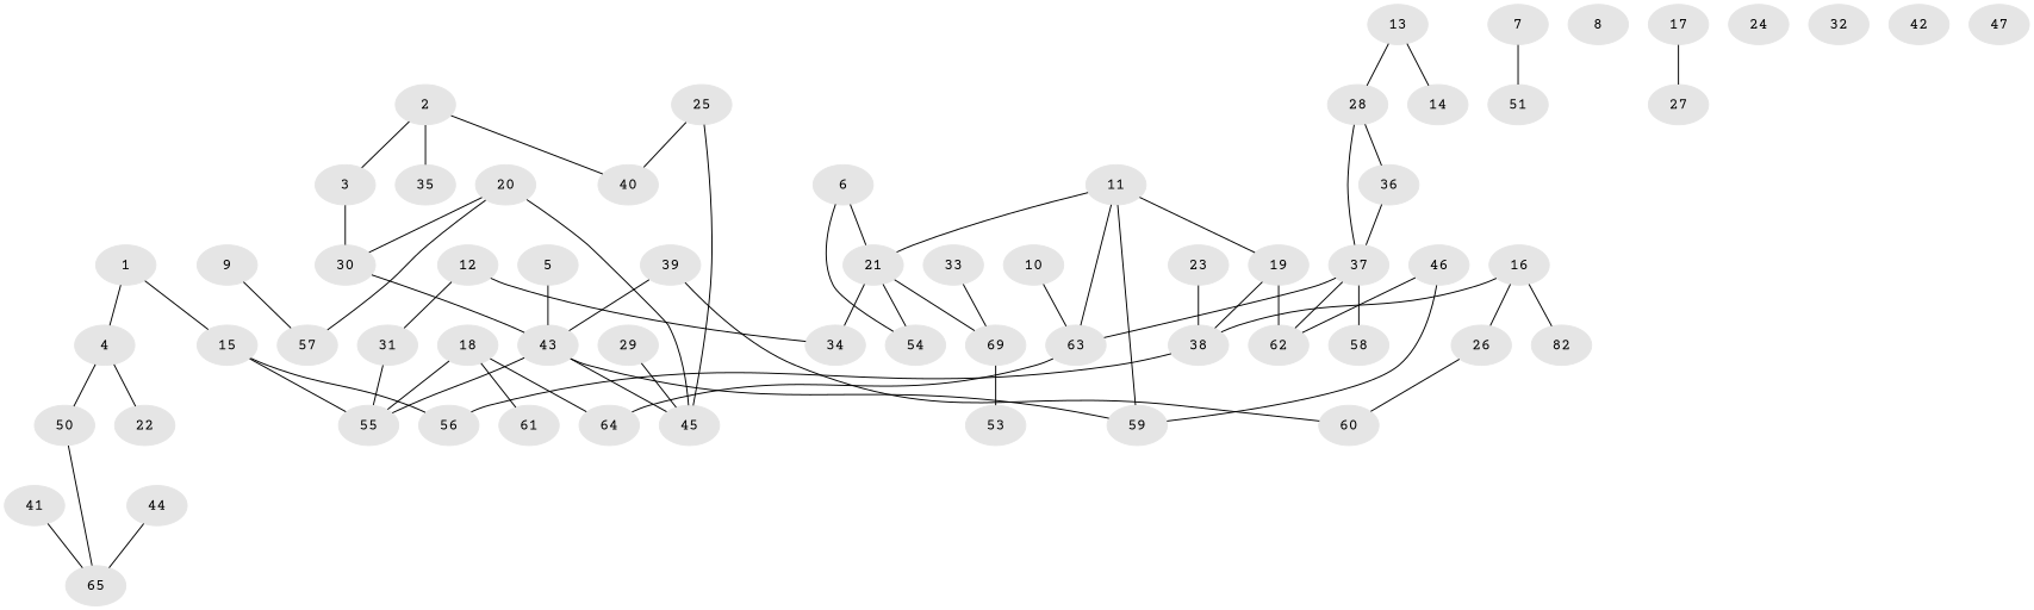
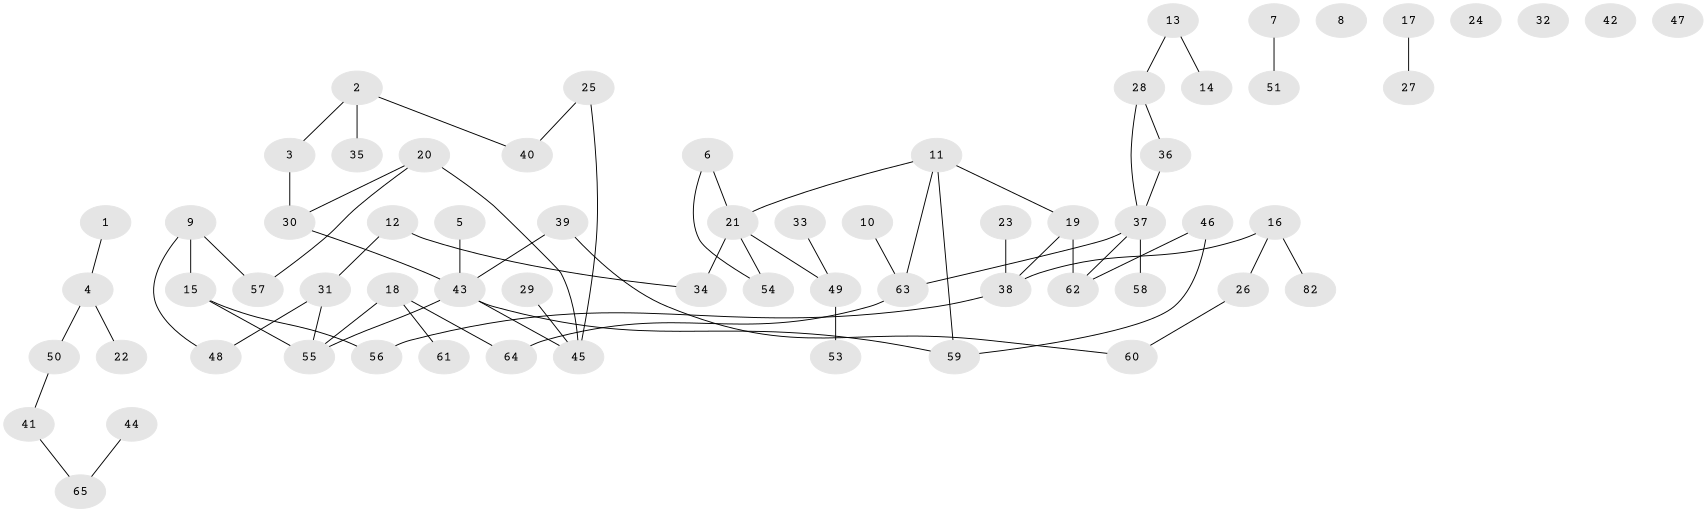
  graph {
    fontname="Courier Prime"
    node [color=gray90 fontname="Courier Prime" style=filled]
    edge [fontname="Courier Prime"]
    1
    4
    15
    22
    50
    55
    56
    2
    3
    35
    40
    30
    43
    65
    5
    59
    45
    6
    21
    54
    34
-   49 [label=69]
+   49
    7
    51
    8
    9
+   48
    57
    10
    63
    64
    11
    19
    38
    62
    12
    31
    13
    14
    28
    36
    37
    16
    26
    n45 [label=82]
    60
    17
    27
    18
    61
    20
    53
    23
    24
    25
    58
    29
    32
    33
    39
    41
    42
    44
    46
    47
    1 -- 4
-   1 -- 15
+   9 -- 15
    4 -- 22
    4 -- 50
    15 -- 55
    15 -- 56
-   50 -- 65
+   50 -- 41
    2 -- 3
    2 -- 35
    2 -- 40
    3 -- 30
    30 -- 43
    43 -- 55
    43 -- 59
    43 -- 45
    5 -- 43
    6 -- 21
    6 -- 54
    21 -- 54
    21 -- 34
    21 -- 49
    49 -- 53
    7 -- 51
+   9 -- 48
    9 -- 57
    10 -- 63
    63 -- 64
    11 -- 59
    11 -- 21
    11 -- 63
    11 -- 19
    19 -- 38
    19 -- 62
    38 -- 56
    12 -- 34
    12 -- 31
    31 -- 55
+   31 -- 48
    13 -- 14
    13 -- 28
    28 -- 36
    28 -- 37
    36 -- 37
    37 -- 63
    37 -- 62
    37 -- 58
    16 -- 38
    16 -- 26
    16 -- n45
    26 -- 60
    17 -- 27
    18 -- 55
    18 -- 64
    18 -- 61
    20 -- 30
    20 -- 45
    20 -- 57
    23 -- 38
    25 -- 40
    25 -- 45
    29 -- 45
    33 -- 49
    39 -- 43
    39 -- 60
    41 -- 65
    44 -- 65
    46 -- 59
    46 -- 62
  }
